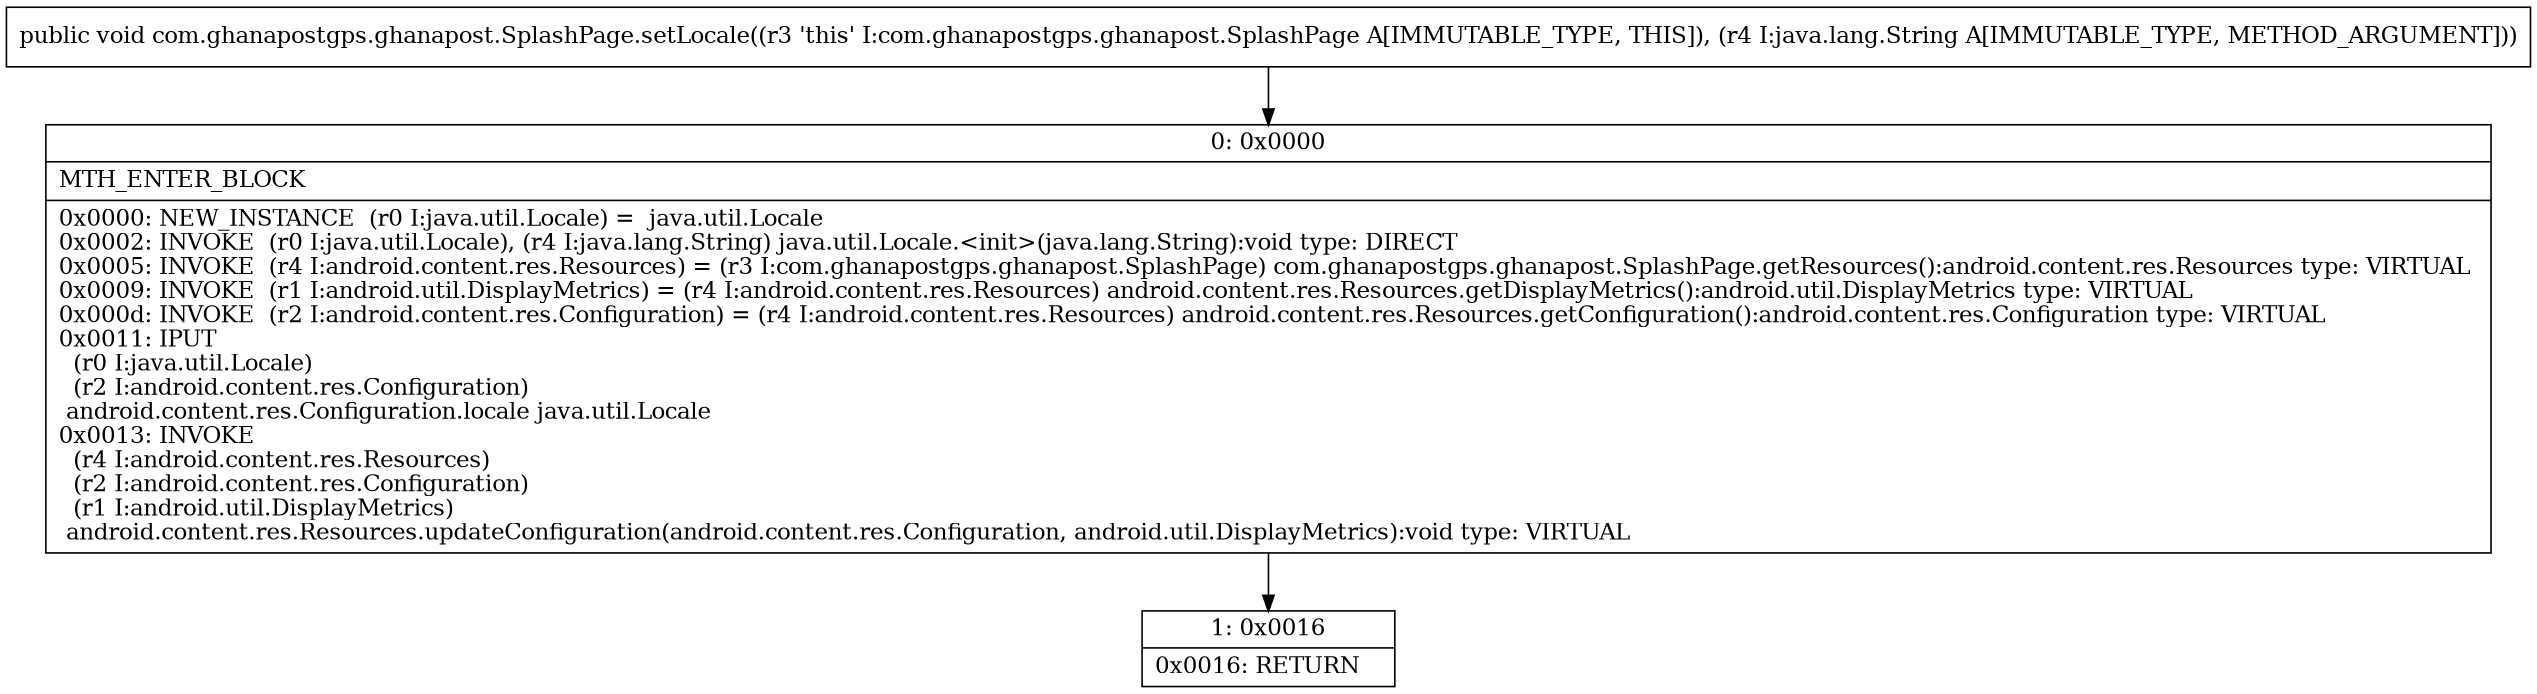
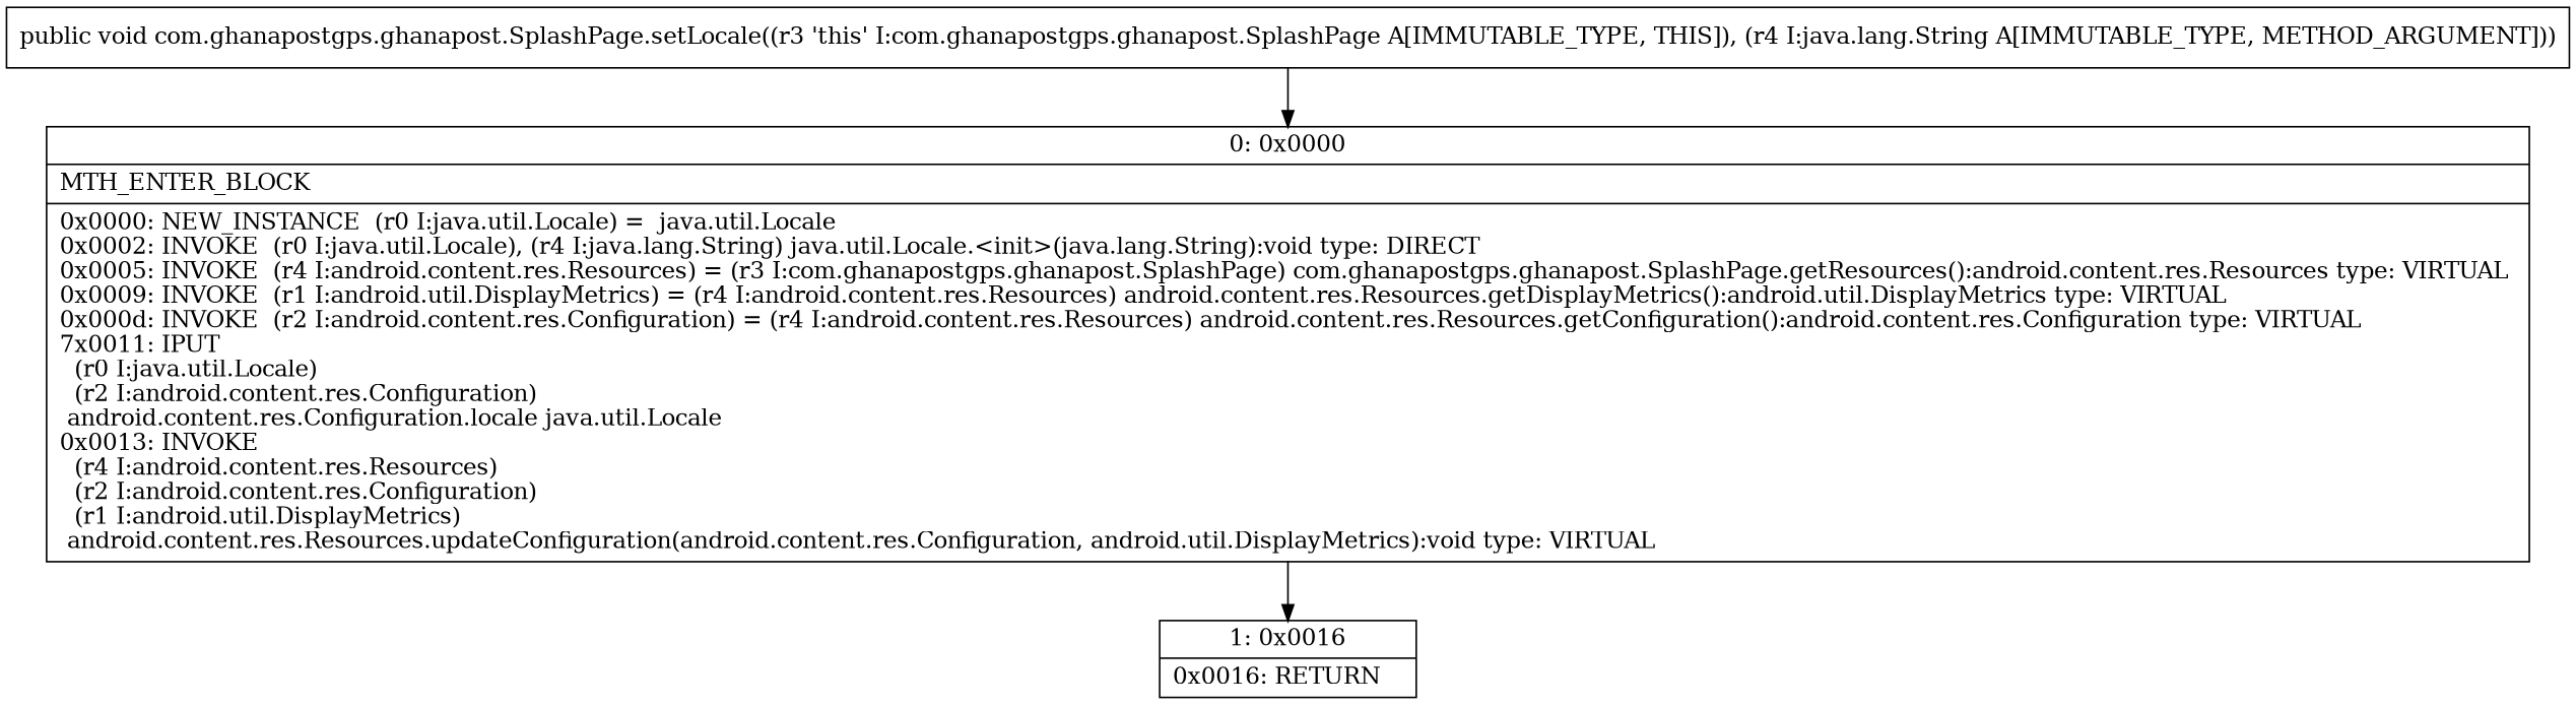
  digraph {
    node [shape=record]
-   n1 [label="{0\:\ 0x0000|MTH_ENTER_BLOCK\l|0x0000: NEW_INSTANCE  (r0 I:java.util.Locale) =  java.util.Locale \l0x0002: INVOKE  (r0 I:java.util.Locale), (r4 I:java.lang.String) java.util.Locale.\<init\>(java.lang.String):void type: DIRECT \l0x0005: INVOKE  (r4 I:android.content.res.Resources) = (r3 I:com.ghanapostgps.ghanapost.SplashPage) com.ghanapostgps.ghanapost.SplashPage.getResources():android.content.res.Resources type: VIRTUAL \l0x0009: INVOKE  (r1 I:android.util.DisplayMetrics) = (r4 I:android.content.res.Resources) android.content.res.Resources.getDisplayMetrics():android.util.DisplayMetrics type: VIRTUAL \l0x000d: INVOKE  (r2 I:android.content.res.Configuration) = (r4 I:android.content.res.Resources) android.content.res.Resources.getConfiguration():android.content.res.Configuration type: VIRTUAL \l0x0011: IPUT  \l  (r0 I:java.util.Locale)\l  (r2 I:android.content.res.Configuration)\l android.content.res.Configuration.locale java.util.Locale \l0x0013: INVOKE  \l  (r4 I:android.content.res.Resources)\l  (r2 I:android.content.res.Configuration)\l  (r1 I:android.util.DisplayMetrics)\l android.content.res.Resources.updateConfiguration(android.content.res.Configuration, android.util.DisplayMetrics):void type: VIRTUAL \l}"]
+   n1 [label="{0\:\ 0x0000|MTH_ENTER_BLOCK\l|0x0000: NEW_INSTANCE  (r0 I:java.util.Locale) =  java.util.Locale \l0x0002: INVOKE  (r0 I:java.util.Locale), (r4 I:java.lang.String) java.util.Locale.\<init\>(java.lang.String):void type: DIRECT \l0x0005: INVOKE  (r4 I:android.content.res.Resources) = (r3 I:com.ghanapostgps.ghanapost.SplashPage) com.ghanapostgps.ghanapost.SplashPage.getResources():android.content.res.Resources type: VIRTUAL \l0x0009: INVOKE  (r1 I:android.util.DisplayMetrics) = (r4 I:android.content.res.Resources) android.content.res.Resources.getDisplayMetrics():android.util.DisplayMetrics type: VIRTUAL \l0x000d: INVOKE  (r2 I:android.content.res.Configuration) = (r4 I:android.content.res.Resources) android.content.res.Resources.getConfiguration():android.content.res.Configuration type: VIRTUAL \l7x0011: IPUT  \l  (r0 I:java.util.Locale)\l  (r2 I:android.content.res.Configuration)\l android.content.res.Configuration.locale java.util.Locale \l0x0013: INVOKE  \l  (r4 I:android.content.res.Resources)\l  (r2 I:android.content.res.Configuration)\l  (r1 I:android.util.DisplayMetrics)\l android.content.res.Resources.updateConfiguration(android.content.res.Configuration, android.util.DisplayMetrics):void type: VIRTUAL \l}"]
    n2 [label="{1\:\ 0x0016|0x0016: RETURN   \l}"]
    n3 [label="{public void com.ghanapostgps.ghanapost.SplashPage.setLocale((r3 'this' I:com.ghanapostgps.ghanapost.SplashPage A[IMMUTABLE_TYPE, THIS]), (r4 I:java.lang.String A[IMMUTABLE_TYPE, METHOD_ARGUMENT])) }"]
    n1 -> n2
    n3 -> n1
  }
